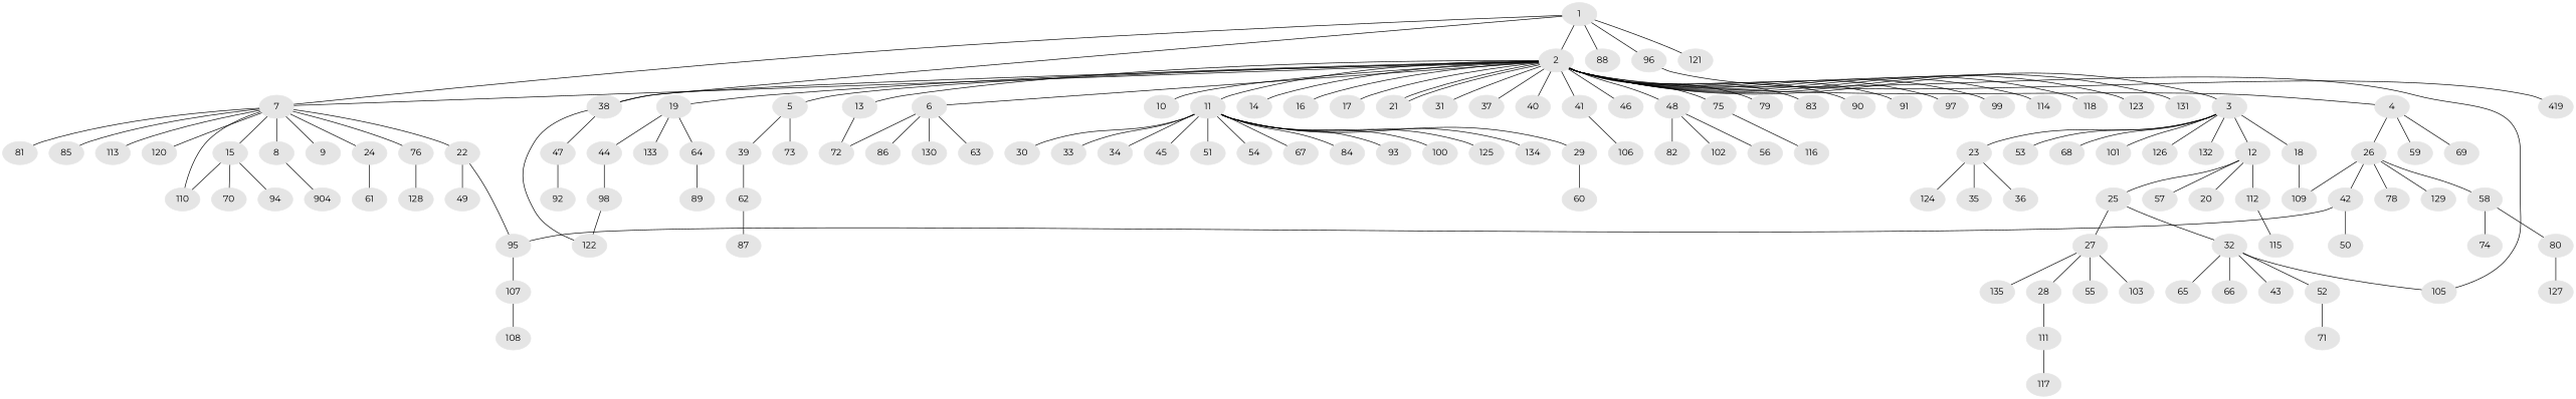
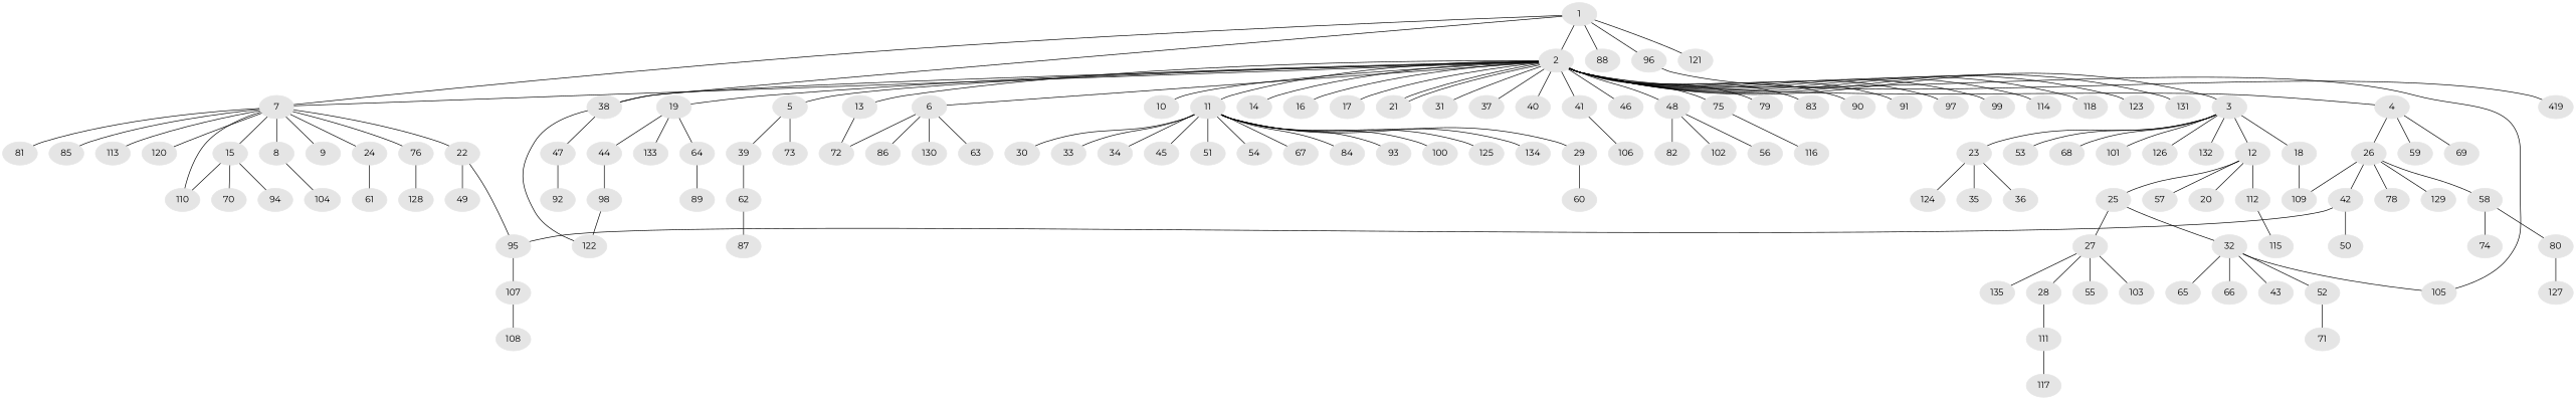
  graph {
    fontname=Montserrat
    node [color=gray90 fontname=Montserrat style=filled]
    edge [fontname=Montserrat]
    1
    2
    7
    38
    88
    96
    121
    3
    4
    5
    6
    10
    11
    13
    14
    16
    17
    19
    21
    31
    37
    40
    41
    46
    48
    75
    79
    83
    90
    91
    97
    99
    105
    114
    118
    123
    131
    8
    9
    15
    22
    24
    76
    81
    85
    110
    113
    120
    47
    122
    n51 [label=419]
    12
    18
    23
    53
    68
    101
    126
    132
    26
    59
    69
    39
    73
    63
    72
    86
    130
    29
    30
    33
    34
    45
    51
    54
    67
    84
    93
    100
    125
    134
    44
    64
    133
    106
    56
    82
    102
    116
    20
    25
    57
    112
    109
    35
    36
    124
    42
    58
    78
    129
    62
-   104 [label=904]
+   104
    70
    94
    49
    95
    61
    128
    60
    27
    32
    115
    98
    89
    107
    28
    55
    103
    135
    43
    52
    65
    66
    50
    74
    80
    111
    117
    71
    92
    87
    127
    108
    1 -- 2
    1 -- 7
    1 -- 38
    1 -- 88
    1 -- 96
    1 -- 121
    2 -- 7
    2 -- 38
    2 -- 3
    2 -- 4
    2 -- 5
    2 -- 6
    2 -- 10
    2 -- 11
    2 -- 13
    2 -- 14
    2 -- 16
    2 -- 17
    2 -- 19
    2 -- 21
    2 -- 21
    2 -- 31
    2 -- 37
    2 -- 40
    2 -- 41
    2 -- 46
    2 -- 48
    2 -- 75
    2 -- 79
    2 -- 83
    2 -- 90
    2 -- 91
    2 -- 97
    2 -- 99
    2 -- 105
    2 -- 114
    2 -- 118
    2 -- 123
    2 -- 131
    7 -- 8
    7 -- 9
    7 -- 15
    7 -- 22
    7 -- 24
    7 -- 76
    7 -- 81
    7 -- 85
    7 -- 110
    7 -- 113
    7 -- 120
    38 -- 47
    38 -- 122
    96 -- n51
    3 -- 12
    3 -- 18
    3 -- 23
    3 -- 53
    3 -- 68
    3 -- 101
    3 -- 126
    3 -- 132
    4 -- 26
    4 -- 59
    4 -- 69
    5 -- 39
    5 -- 73
    6 -- 63
    6 -- 72
    6 -- 86
    6 -- 130
    11 -- 29
    11 -- 30
    11 -- 33
    11 -- 34
    11 -- 45
    11 -- 51
    11 -- 54
    11 -- 67
    11 -- 84
    11 -- 93
    11 -- 100
    11 -- 125
    11 -- 134
    13 -- 72
    19 -- 44
    19 -- 64
    19 -- 133
    41 -- 106
    48 -- 56
    48 -- 82
    48 -- 102
    75 -- 116
    8 -- 104
    15 -- 110
    15 -- 70
    15 -- 94
    22 -- 49
    22 -- 95
    24 -- 61
    76 -- 128
    47 -- 92
    12 -- 20
    12 -- 25
    12 -- 57
    12 -- 112
    18 -- 109
    23 -- 35
    23 -- 36
    23 -- 124
    26 -- 109
    26 -- 42
    26 -- 58
    26 -- 78
    26 -- 129
    39 -- 62
    29 -- 60
    44 -- 98
    64 -- 89
    25 -- 27
    25 -- 32
    112 -- 115
    42 -- 95
    42 -- 50
    58 -- 74
    58 -- 80
    62 -- 87
    95 -- 107
    27 -- 28
    27 -- 55
    27 -- 103
    27 -- 135
    32 -- 105
    32 -- 43
    32 -- 52
    32 -- 65
    32 -- 66
    98 -- 122
    107 -- 108
    28 -- 111
    52 -- 71
    80 -- 127
    111 -- 117
  }
